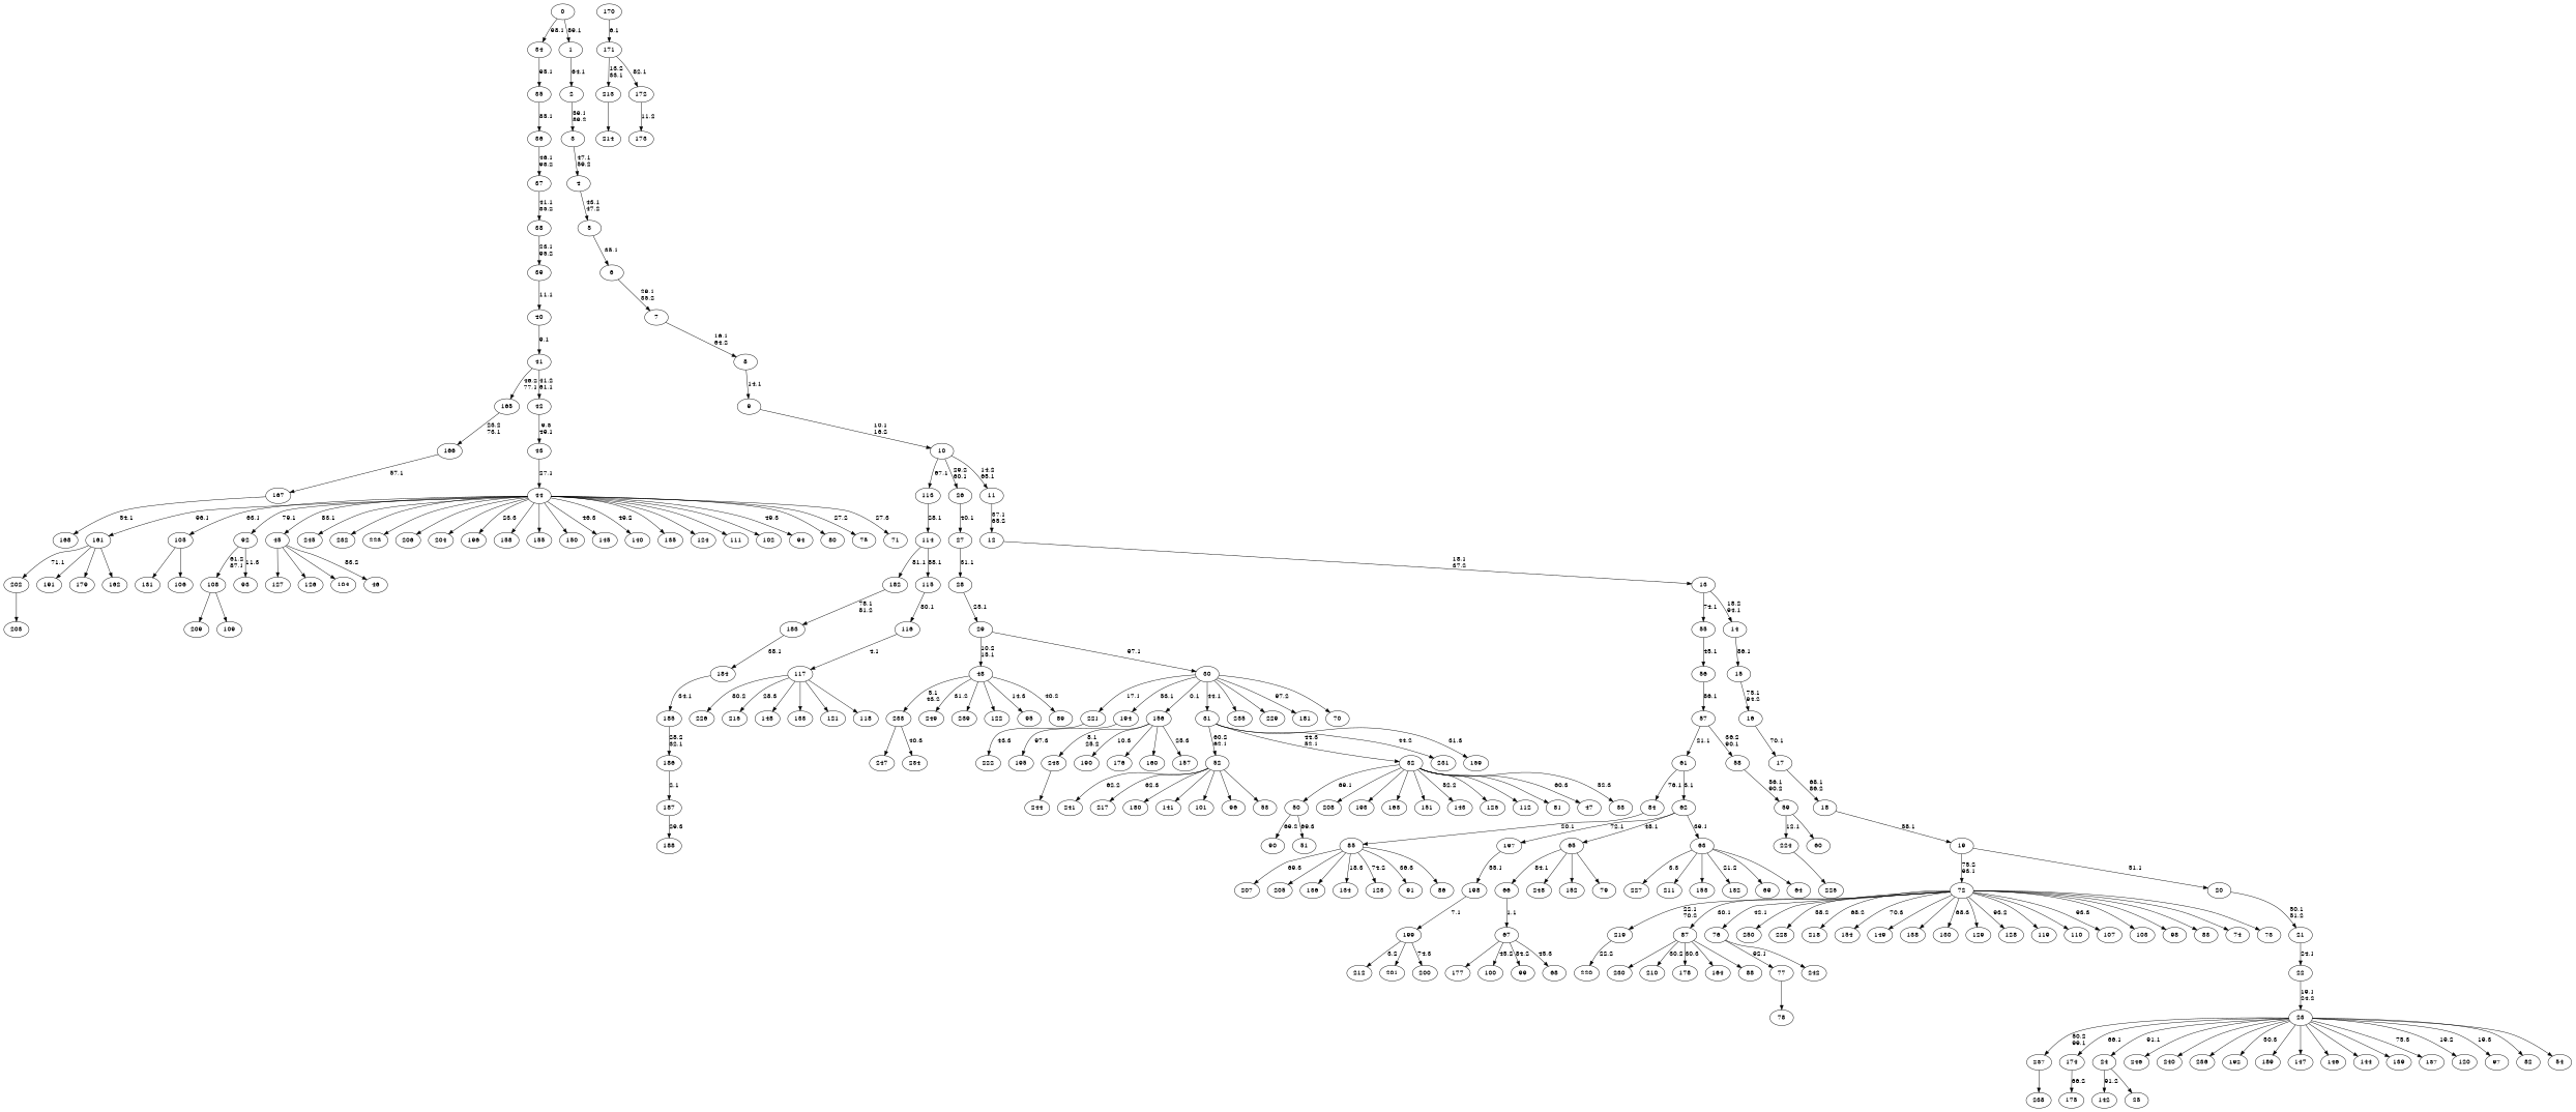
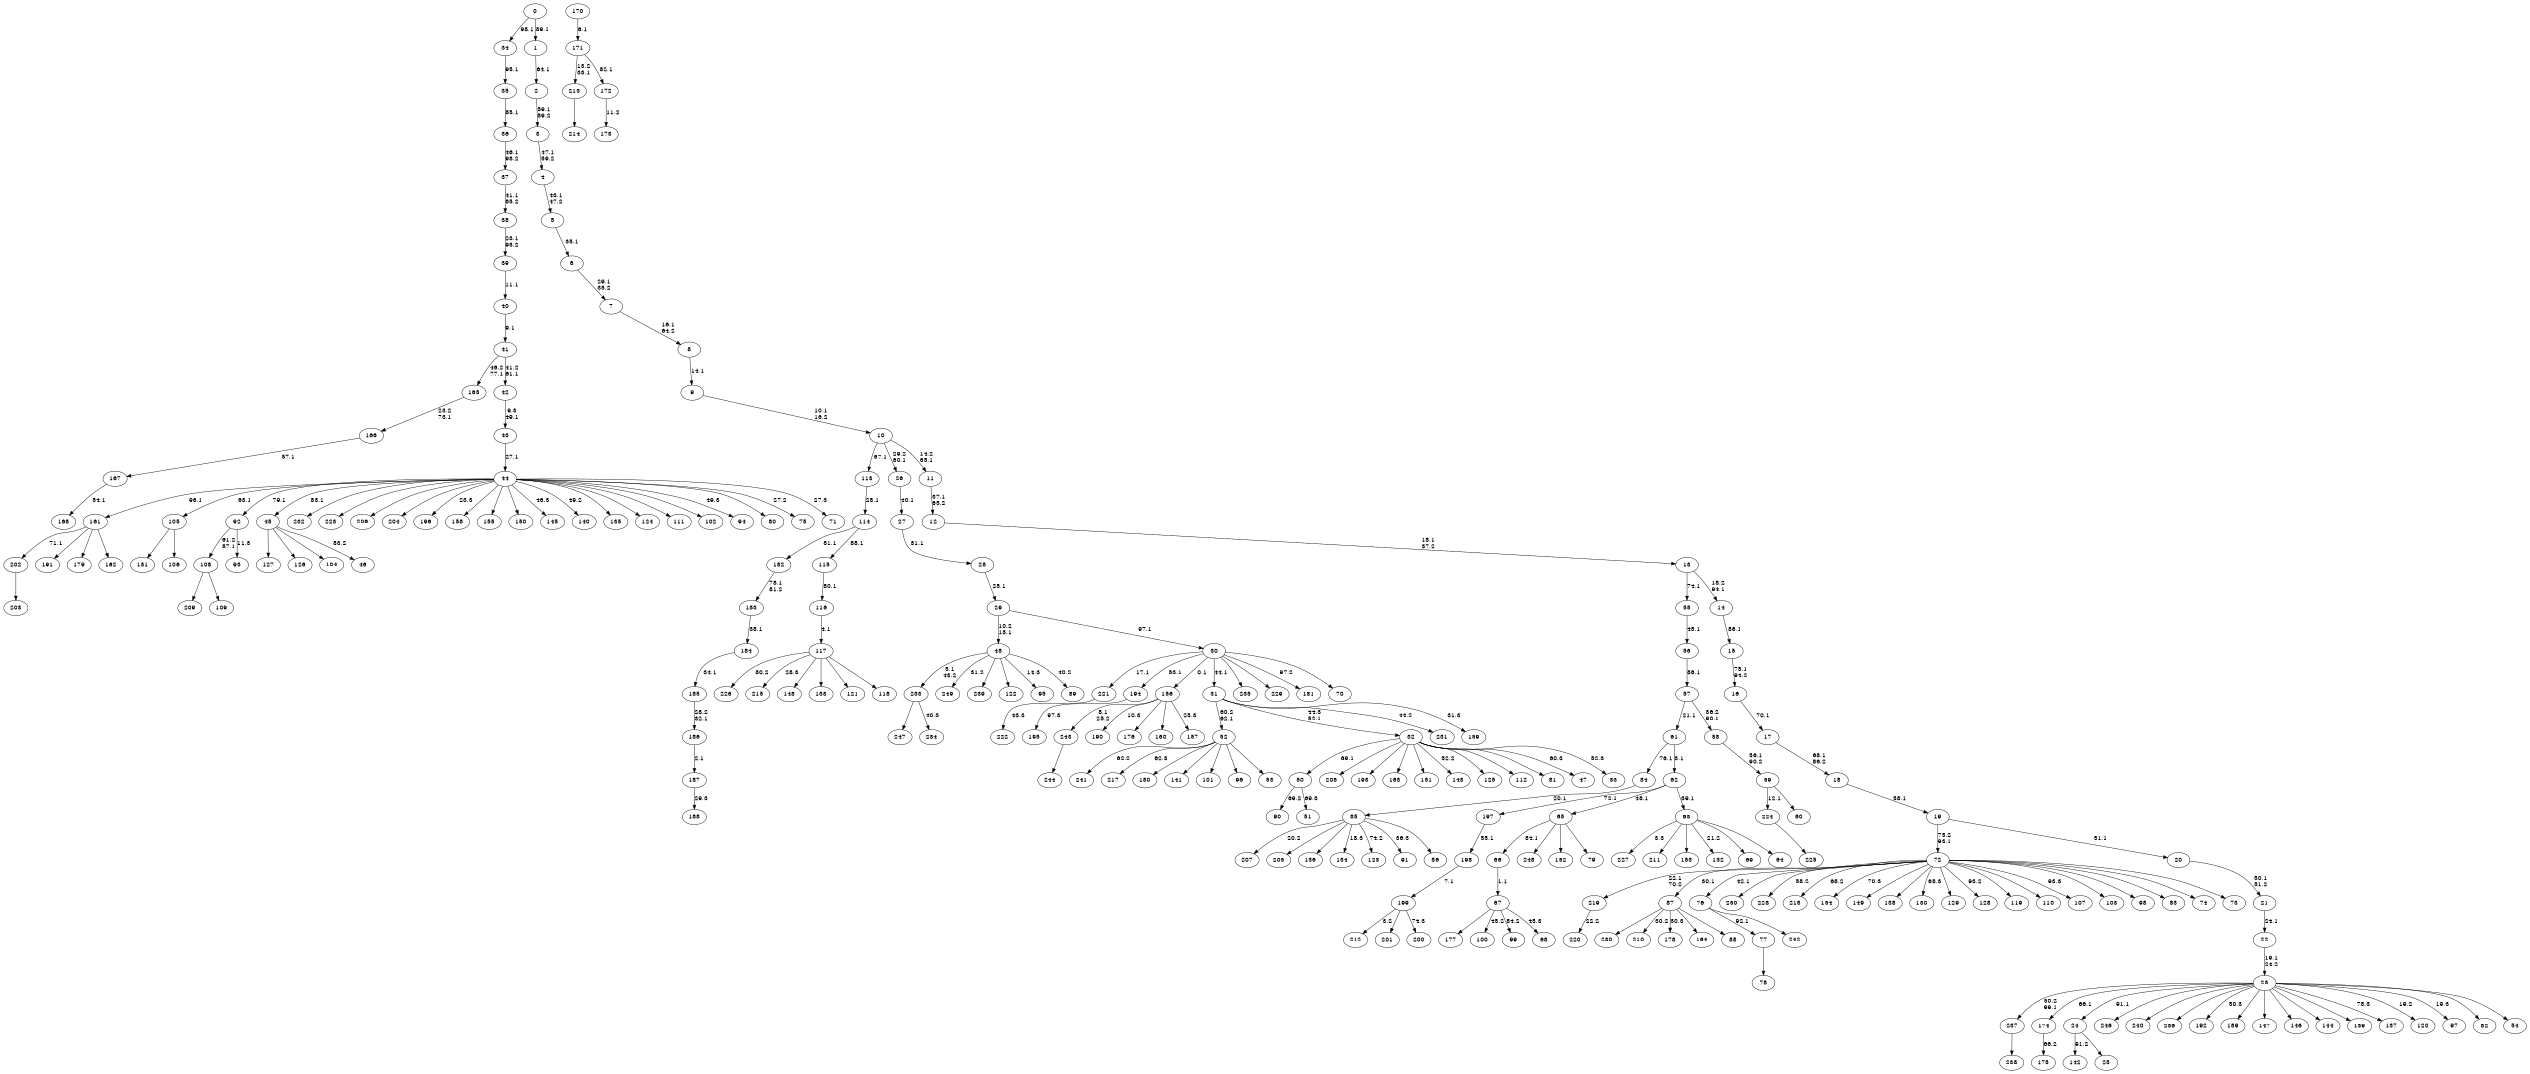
  digraph {
    243
    244
    237
    238
    233
    247
    234
    224
    225
    221
    222
    219
    220
    213
    214
    202
    203
    199
    212
    201
    200
    198
    197
    194
    195
    187
    188
    186
    185
    184
    183
    182
    174
    175
    172
    173
    171
    170
    167
    168
    166
    165
    161
    191
    179
    162
    156
    190
    176
    160
    157
    117
    226
    215
    148
    133
    121
    118
    116
    115
    114
    113
    108
    209
    109
    105
    131
    106
    92
    93
    87
    230
    210
    178
    164
    88
    85
    207
    205
    136
    134
    123
    91
    86
    84
    77
    78
    76
    242
    72
    250
    228
    218
    154
    149
    138
    130
    129
    128
    119
    110
    107
    103
    98
    83
    74
    73
    67
    177
    100
    99
    68
    66
    65
    248
    152
    79
    63
    227
    211
    153
    132
    69
    64
    62
    61
    59
    60
    58
    57
    56
    55
    52
    241
    217
    180
    141
    101
    96
    53
    50
    90
    51
    48
    249
    239
    122
    95
    89
    45
    127
    126
    104
    46
    44
-   245
    232
    223
    206
    204
    196
    158
    155
    150
    145
    140
    135
    124
    111
    102
    94
    80
    75
    71
    43
    42
    41
    40
    39
    38
    37
    36
    35
    34
    32
    208
    193
    163
    151
    143
    125
    112
    81
    47
    33
    31
    231
    159
    30
    235
    229
    181
    70
    29
    28
    27
    26
    24
    142
    25
    23
    246
    240
    236
    192
    189
    147
    146
    144
    139
    137
    120
    97
    82
    54
    22
    21
    20
    19
    18
    17
    16
    15
    14
    13
    12
    11
    10
    9
    8
    7
    6
    5
    4
    3
    2
    1
    0
    243 -> 244
    237 -> 238
    233 -> 247
    233 -> 234 [label="40,3"]
    224 -> 225
    221 -> 222 [label="43,3"]
    219 -> 220 [label="22,2"]
    213 -> 214
    202 -> 203
    199 -> 212 [label="3,2"]
    199 -> 201
    199 -> 200 [label="74,3"]
    198 -> 199 [label="7,1"]
    197 -> 198 [label="55,1"]
    194 -> 195 [label="97,3"]
    187 -> 188 [label="29,3"]
    186 -> 187 [label="2,1"]
    185 -> 186 [label="28,2\n32,1"]
    184 -> 185 [label="34,1"]
    183 -> 184 [label="38,1"]
    182 -> 183 [label="78,1\n81,2"]
    174 -> 175 [label="66,2"]
    172 -> 173 [label="11,2"]
    171 -> 213 [label="13,2\n33,1"]
    171 -> 172 [label="82,1"]
    170 -> 171 [label="6,1"]
    167 -> 168 [label="54,1"]
    166 -> 167 [label="57,1"]
    165 -> 166 [label="23,2\n73,1"]
    161 -> 202 [label="71,1"]
    161 -> 191
    161 -> 179
    161 -> 162
    156 -> 243 [label="8,1\n25,2"]
    156 -> 190 [label="10,3"]
    156 -> 176
    156 -> 160
    156 -> 157 [label="25,3"]
    117 -> 226 [label="80,2"]
    117 -> 215 [label="28,3"]
    117 -> 148
    117 -> 133
    117 -> 121
    117 -> 118
    116 -> 117 [label="4,1"]
    115 -> 116 [label="80,1"]
    114 -> 182 [label="81,1"]
    114 -> 115 [label="88,1"]
    113 -> 114 [label="28,1"]
    108 -> 209
    108 -> 109
    105 -> 131
    105 -> 106
    92 -> 108 [label="61,2\n87,1"]
    92 -> 93 [label="11,3"]
    87 -> 230
    87 -> 210 [label="30,2"]
    87 -> 178 [label="30,3"]
    87 -> 164
    87 -> 88
-   85 -> 207 [label="69,3"]
+   85 -> 207 [label="20,2"]
    85 -> 205
    85 -> 136
    85 -> 134 [label="18,3"]
    85 -> 123 [label="74,2"]
    85 -> 91 [label="36,3"]
    85 -> 86
    84 -> 85 [label="20,1"]
    77 -> 78
    76 -> 77 [label="92,1"]
    76 -> 242
    72 -> 219 [label="22,1\n70,2"]
    72 -> 87 [label="30,1"]
    72 -> 76 [label="42,1"]
    72 -> 250
    72 -> 228 [label="58,2"]
    72 -> 218 [label="68,2"]
    72 -> 154 [label="70,3"]
    72 -> 149
    72 -> 138
    72 -> 130 [label="68,3"]
    72 -> 129
    72 -> 128 [label="93,2"]
    72 -> 119
    72 -> 110
    72 -> 107 [label="93,3"]
    72 -> 103
    72 -> 98
    72 -> 83
    72 -> 74
    72 -> 73
    67 -> 177
    67 -> 100 [label="45,2"]
    67 -> 99 [label="84,2"]
    67 -> 68 [label="45,3"]
    66 -> 67 [label="1,1"]
    65 -> 66 [label="84,1"]
    65 -> 248
    65 -> 152
    65 -> 79
    63 -> 227 [label="3,3"]
    63 -> 211
    63 -> 153
    63 -> 132 [label="21,2"]
    63 -> 69
    63 -> 64
    62 -> 197 [label="72,1"]
    62 -> 65 [label="48,1"]
    62 -> 63 [label="39,1"]
    61 -> 84 [label="76,1"]
    61 -> 62 [label="3,1"]
    59 -> 224 [label="12,1"]
    59 -> 60
    58 -> 59 [label="56,1\n90,2"]
    57 -> 61 [label="21,1"]
    57 -> 58 [label="36,2\n90,1"]
    56 -> 57 [label="86,1"]
    55 -> 56 [label="45,1"]
    52 -> 241 [label="62,2"]
    52 -> 217 [label="62,3"]
    52 -> 180
    52 -> 141
    52 -> 101
    52 -> 96
    52 -> 53
    50 -> 90 [label="69,2"]
    50 -> 51 [label="69,3"]
    48 -> 233 [label="5,1\n43,2"]
    48 -> 249 [label="31,2"]
    48 -> 239
    48 -> 122
    48 -> 95 [label="14,3"]
    48 -> 89 [label="40,2"]
    45 -> 127
    45 -> 126
    45 -> 104
    45 -> 46 [label="83,2"]
    44 -> 161 [label="96,1"]
    44 -> 105 [label="63,1"]
    44 -> 92 [label="79,1"]
    44 -> 45 [label="83,1"]
-   44 -> 245
    44 -> 232
    44 -> 223
    44 -> 206
    44 -> 204
    44 -> 196 [label="23,3"]
    44 -> 158
    44 -> 155
    44 -> 150
    44 -> 145 [label="46,3"]
    44 -> 140 [label="49,2"]
    44 -> 135
    44 -> 124
    44 -> 111
    44 -> 102
    44 -> 94 [label="49,3"]
    44 -> 80
    44 -> 75 [label="27,2"]
    44 -> 71 [label="27,3"]
    43 -> 44 [label="27,1"]
    42 -> 43 [label="9,3\n49,1"]
    41 -> 165 [label="46,2\n77,1"]
    41 -> 42 [label="41,2\n61,1"]
    40 -> 41 [label="9,1"]
    39 -> 40 [label="11,1"]
    38 -> 39 [label="23,1\n95,2"]
    37 -> 38 [label="41,1\n85,2"]
    36 -> 37 [label="46,1\n98,2"]
    35 -> 36 [label="85,1"]
    34 -> 35 [label="95,1"]
    32 -> 50 [label="69,1"]
    32 -> 208
    32 -> 193
    32 -> 163
    32 -> 151
    32 -> 143 [label="52,2"]
    32 -> 125
    32 -> 112
    32 -> 81
    32 -> 47 [label="60,3"]
    32 -> 33 [label="52,3"]
    31 -> 52 [label="60,2\n62,1"]
    31 -> 32 [label="44,3\n52,1"]
    31 -> 231 [label="44,2"]
    31 -> 159 [label="31,3"]
    30 -> 221 [label="17,1"]
    30 -> 194 [label="53,1"]
    30 -> 156 [label="0,1"]
    30 -> 31 [label="44,1"]
    30 -> 235
    30 -> 229
    30 -> 181 [label="97,2"]
    30 -> 70
    29 -> 48 [label="10,2\n15,1"]
    29 -> 30 [label="97,1"]
    28 -> 29 [label="25,1"]
    27 -> 28 [label="31,1"]
    26 -> 27 [label="40,1"]
    24 -> 142 [label="91,2"]
    24 -> 25
    23 -> 237 [label="50,2\n99,1"]
    23 -> 174 [label="66,1"]
    23 -> 24 [label="91,1"]
    23 -> 246
    23 -> 240
    23 -> 236
    23 -> 192 [label="50,3"]
    23 -> 189
    23 -> 147
    23 -> 146
    23 -> 144
    23 -> 139
    23 -> 137 [label="75,3"]
    23 -> 120 [label="19,2"]
    23 -> 97 [label="19,3"]
    23 -> 82
    23 -> 54
    22 -> 23 [label="19,1\n24,2"]
    21 -> 22 [label="24,1"]
    20 -> 21 [label="50,1\n51,2"]
    19 -> 72 [label="75,2\n93,1"]
    19 -> 20 [label="51,1"]
    18 -> 19 [label="58,1"]
    17 -> 18 [label="68,1\n86,2"]
    16 -> 17 [label="70,1"]
    15 -> 16 [label="75,1\n94,2"]
    14 -> 15 [label="86,1"]
    13 -> 55 [label="74,1"]
    13 -> 14 [label="18,2\n94,1"]
    12 -> 13 [label="18,1\n37,2"]
    11 -> 12 [label="37,1\n65,2"]
    10 -> 113 [label="67,1"]
    10 -> 26 [label="29,2\n60,1"]
    10 -> 11 [label="14,2\n65,1"]
    9 -> 10 [label="10,1\n16,2"]
    8 -> 9 [label="14,1"]
    7 -> 8 [label="16,1\n64,2"]
    6 -> 7 [label="29,1\n35,2"]
    5 -> 6 [label="35,1"]
    4 -> 5 [label="43,1\n47,2"]
    3 -> 4 [label="47,1\n59,2"]
    2 -> 3 [label="59,1\n89,2"]
    1 -> 2 [label="64,1"]
    0 -> 34 [label="98,1"]
    0 -> 1 [label="89,1"]
  }
